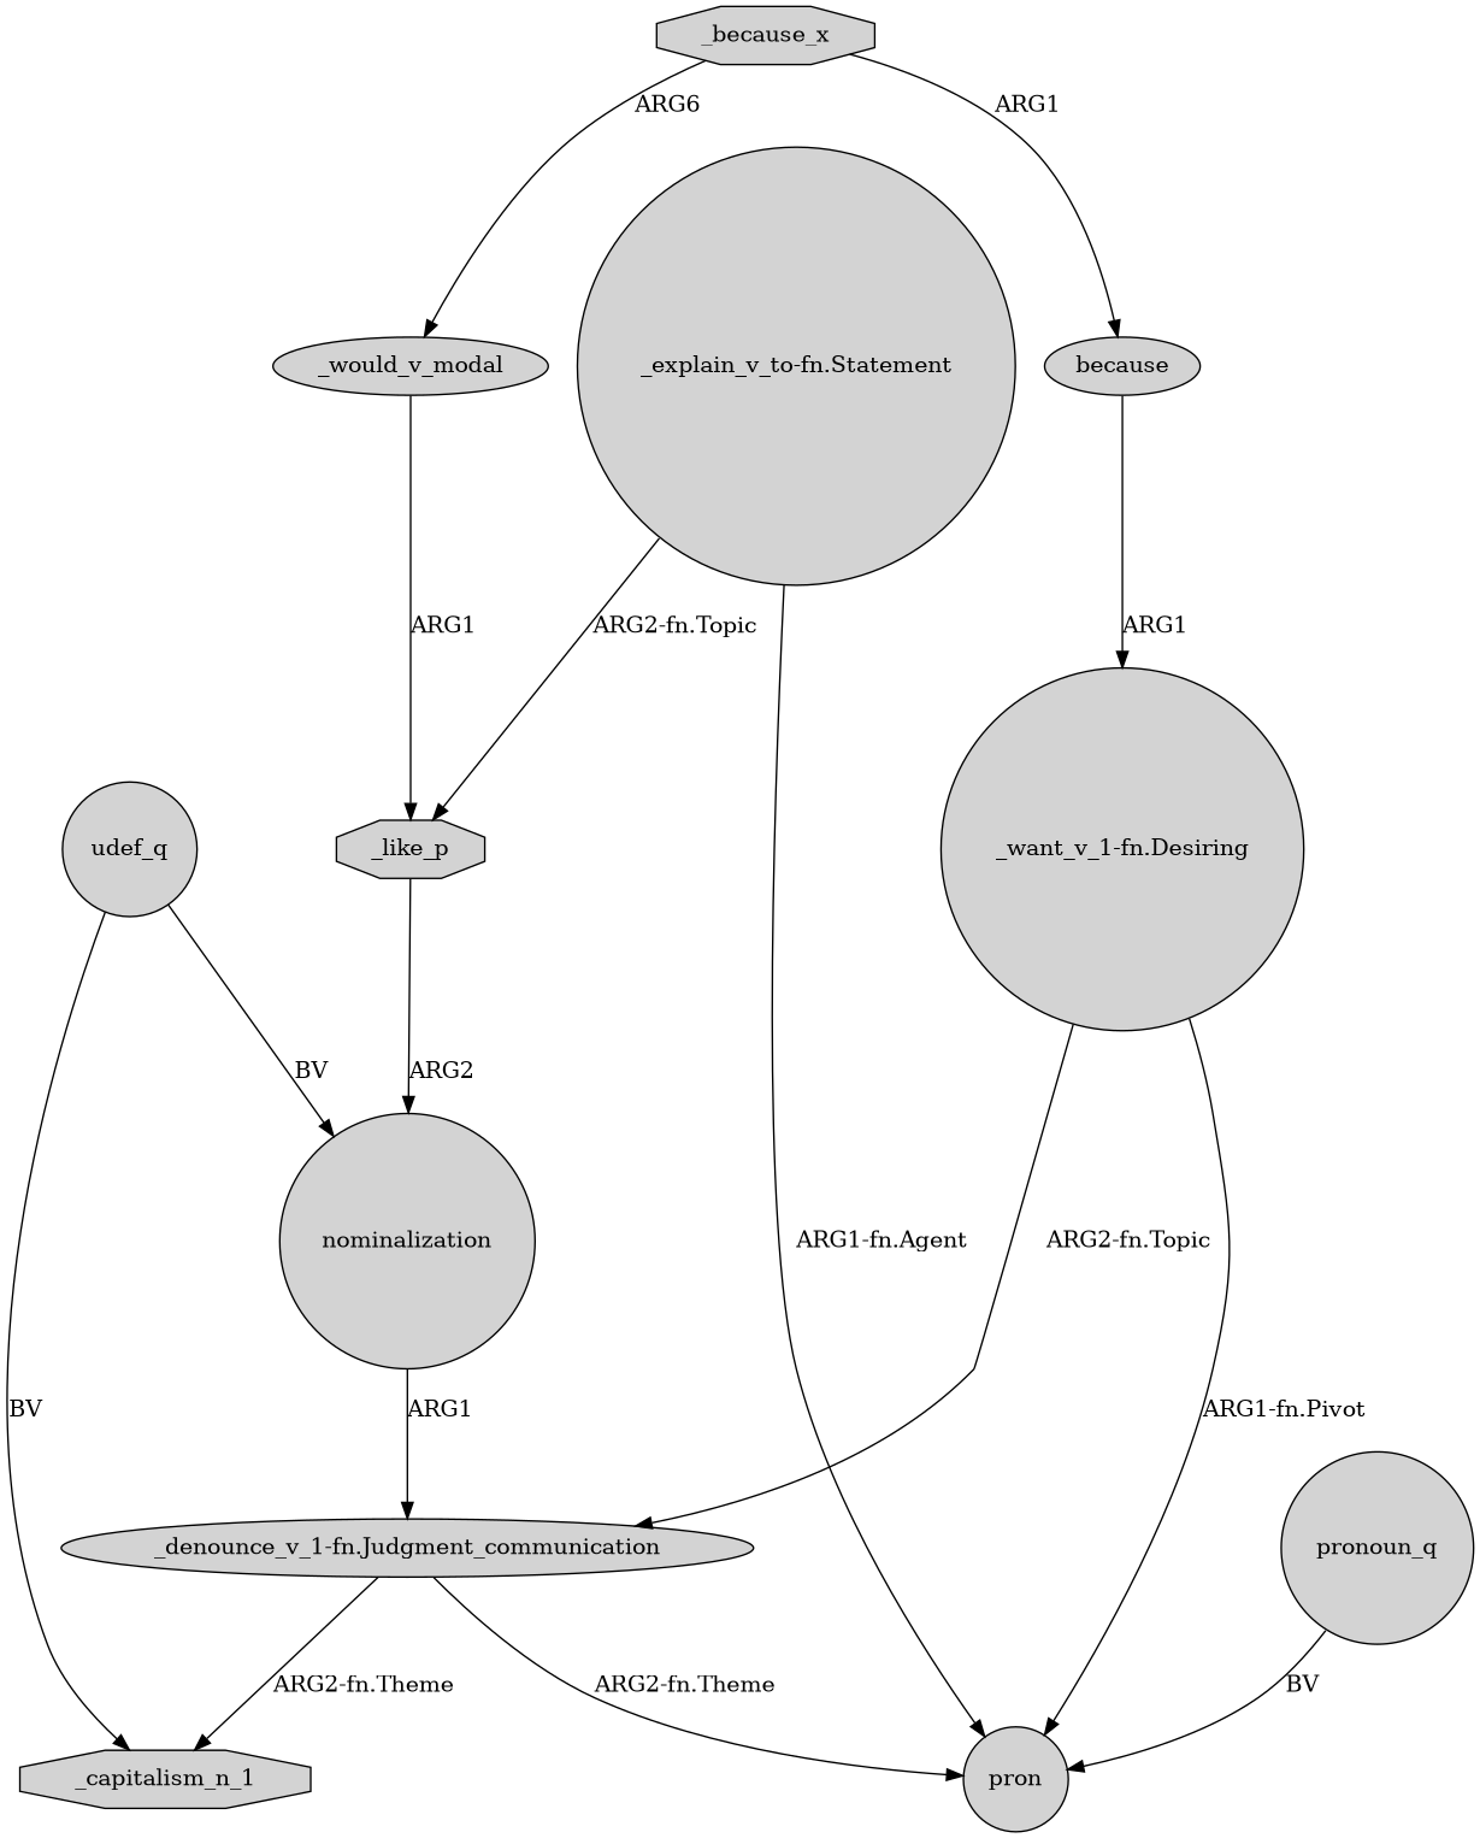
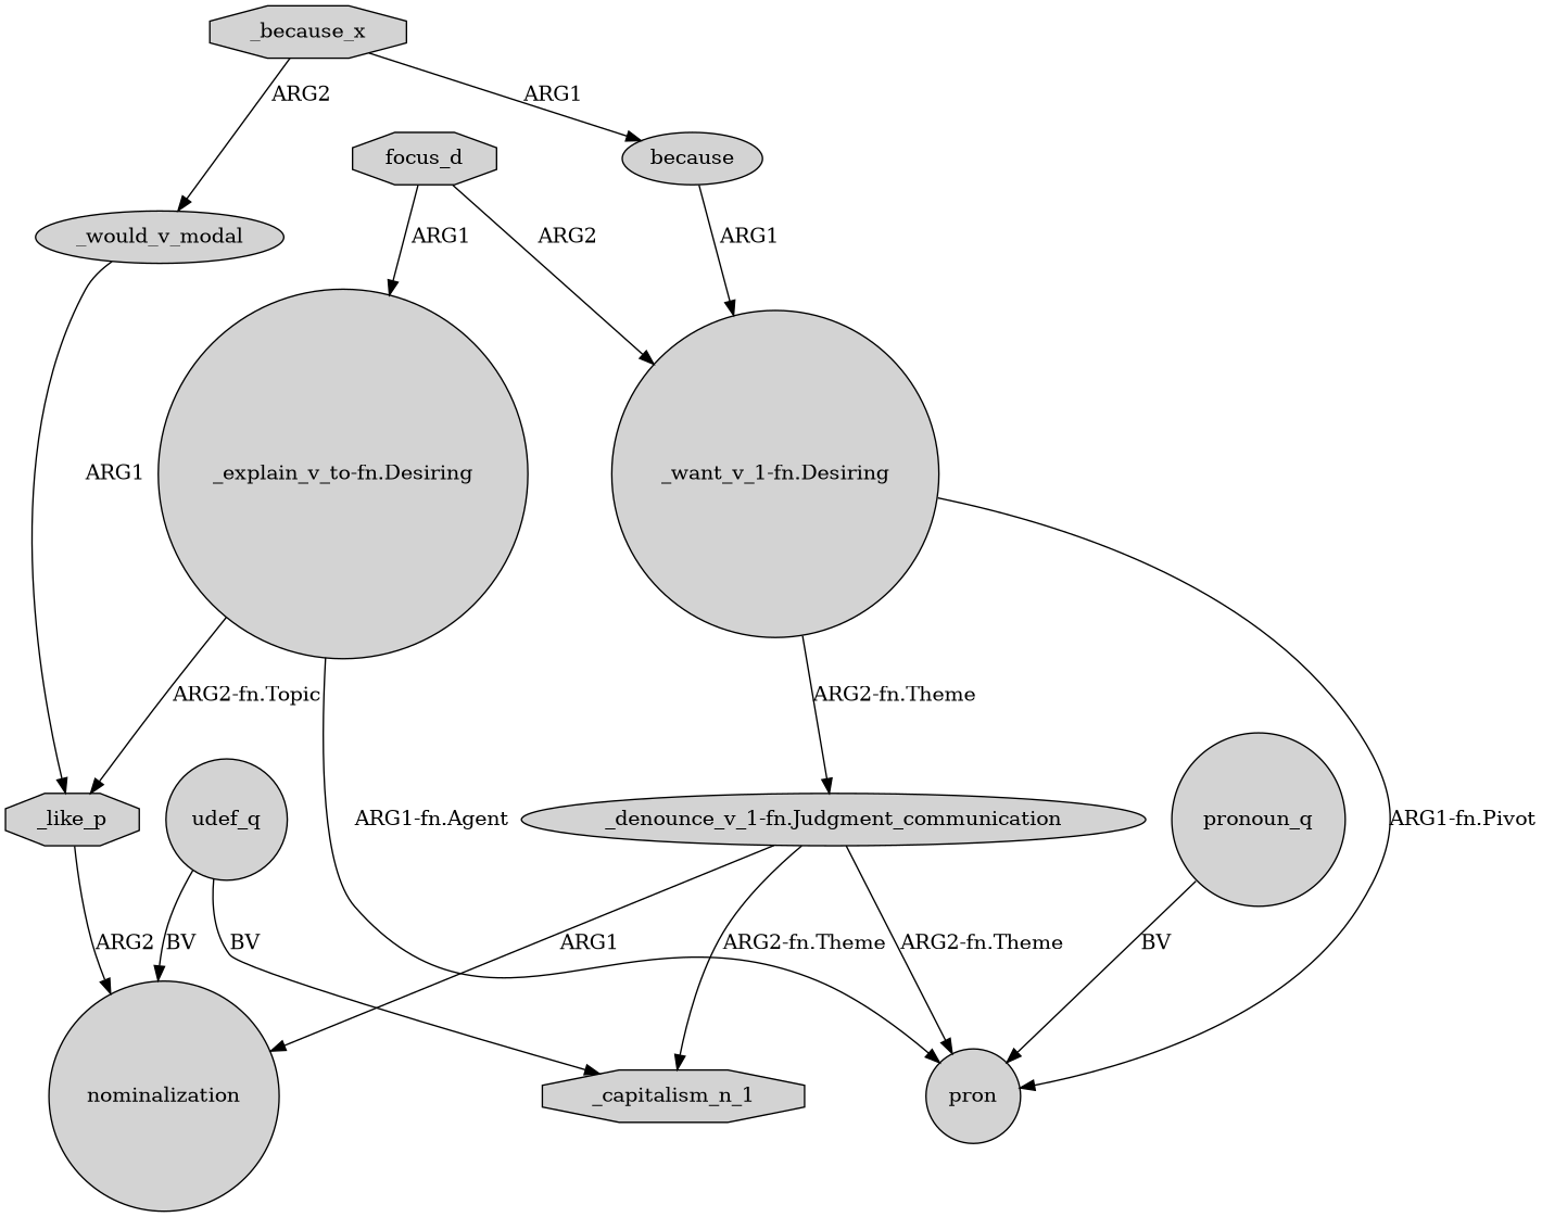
  digraph {
    node [shape=circle style=filled]
    "_want_v_1-fn.Desiring"
    pron
    "_denounce_v_1-fn.Judgment_communication" [shape=ellipse]
    _capitalism_n_1 [shape=octagon]
-   "_explain_v_to-fn.Statement"
+   focus_d [shape=octagon]
+   "_explain_v_to-fn.Statement" [label="_explain_v_to-fn.Desiring"]
    _like_p [shape=octagon]
    udef_q
    nominalization
    _because_x [shape=octagon]
    n11 [label=because shape=ellipse]
    _would_v_modal [shape=ellipse]
    pronoun_q
    "_want_v_1-fn.Desiring" -> pron [label="ARG1-fn.Pivot"]
-   "_want_v_1-fn.Desiring" -> "_denounce_v_1-fn.Judgment_communication" [label="ARG2-fn.Topic"]
+   "_want_v_1-fn.Desiring" -> "_denounce_v_1-fn.Judgment_communication" [label="ARG2-fn.Theme"]
    "_denounce_v_1-fn.Judgment_communication" -> pron [label="ARG2-fn.Theme"]
    "_denounce_v_1-fn.Judgment_communication" -> _capitalism_n_1 [label="ARG2-fn.Theme"]
+   focus_d -> "_want_v_1-fn.Desiring" [label=ARG2]
+   focus_d -> "_explain_v_to-fn.Statement" [label=ARG1]
    "_explain_v_to-fn.Statement" -> pron [label="ARG1-fn.Agent"]
    "_explain_v_to-fn.Statement" -> _like_p [label="ARG2-fn.Topic"]
    _like_p -> nominalization [label=ARG2]
    udef_q -> _capitalism_n_1 [label=BV]
    udef_q -> nominalization [label=BV]
-   nominalization -> "_denounce_v_1-fn.Judgment_communication" [label=ARG1]
+   "_denounce_v_1-fn.Judgment_communication" -> nominalization [label=ARG1]
    _because_x -> n11 [label=ARG1]
-   _because_x -> _would_v_modal [label=ARG6]
+   _because_x -> _would_v_modal [label=ARG2]
    n11 -> "_want_v_1-fn.Desiring" [label=ARG1]
    _would_v_modal -> _like_p [label=ARG1]
    pronoun_q -> pron [label=BV]
  }
